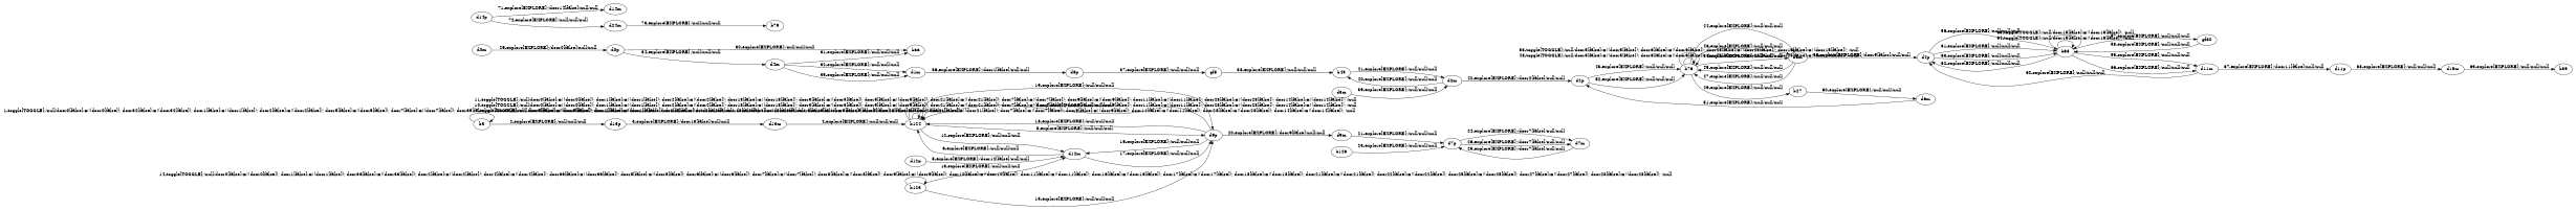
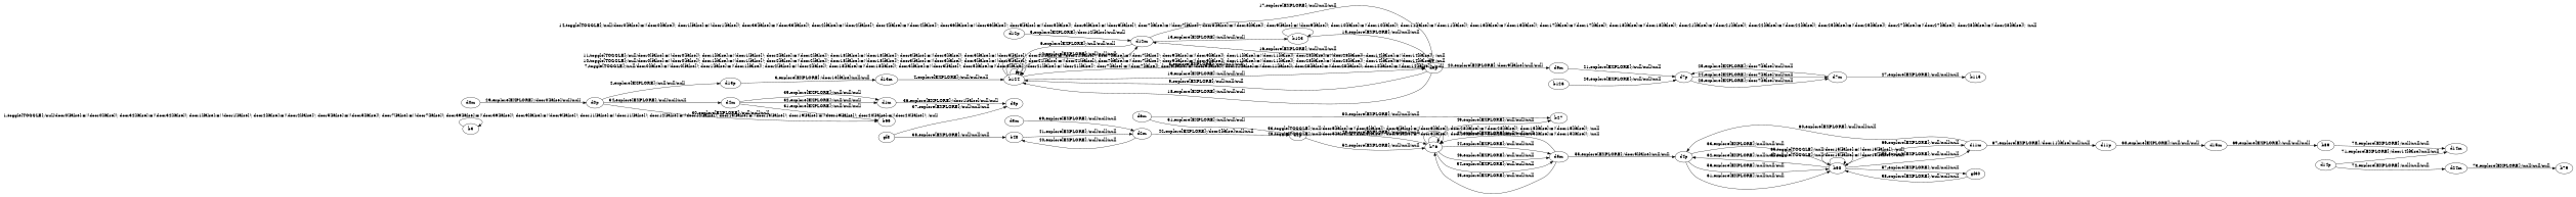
  digraph {
    rankdir=LR
    b3
    d13p
    d13m
    b124
    d12p
    d12m
    d9p
    b123
    d9m
    d7p
    d7m
    b126
+   b115
    d0m
    d0p
    b66
    d4m
    d1m
    n19 [label=d8p]
    gf8
    b48
    d3m
    d2m
    d2p
    n25 [label=b76]
    d5m
    b27
    n28 [label=d4p]
    d6m
    b68
    n31 [label=gf30]
    d11m
    d11p
    d15m
    b89
    d14m
    d14p
    d24m
    n39 [label=b79]
    b3 -> b3 [label="1-toggle[TOGGLE];/null/door0[false]:=!(door0[false]); door32[false]:=!(door32[false]); door1[false]:=!(door1[false]); door2[false]:=!(door2[false]); door5[false]:=!(door5[false]); door7[false]:=!(door7[false]); door39[false]:=!(door39[false]); door9[false]:=!(door9[false]); door11[false]:=!(door11[false]); door12[false]:=!(door12[false]); door13[false]:=!(door13[false]); door19[false]:=!(door19[false]); door20[false]:=!(door20[false]); /null"]
-   b3 -> d13p [label="2-explore[EXPLORE];/null/null/null"]
+   d0p -> d13p [label="2-explore[EXPLORE];/null/null/null"]
    d13p -> d13m [label="3-explore[EXPLORE];/door13[false]/null/null"]
    d13m -> b124 [label="4-explore[EXPLORE];/null/null/null"]
    b124 -> b124 [label="7-toggle[TOGGLE];/null/door0[false]:=!(door0[false]); door1[false]:=!(door1[false]); door2[false]:=!(door2[false]); door18[false]:=!(door18[false]); door3[false]:=!(door3[false]); door5[false]:=!(door5[false]); door21[false]:=!(door21[false]); door7[false]:=!(door7[false]); door9[false]:=!(door9[false]); door11[false]:=!(door11[false]); door28[false]:=!(door28[false]); door14[false]:=!(door14[false]); /null"]
    b124 -> b124 [label="10-toggle[TOGGLE];/null/door0[false]:=!(door0[false]); door1[false]:=!(door1[false]); door2[false]:=!(door2[false]); door18[false]:=!(door18[false]); door3[false]:=!(door3[false]); door5[false]:=!(door5[false]); door21[false]:=!(door21[false]); door7[false]:=!(door7[false]); door9[false]:=!(door9[false]); door11[false]:=!(door11[false]); door28[false]:=!(door28[false]); door14[false]:=!(door14[false]); /null"]
    b124 -> b124 [label="11-toggle[TOGGLE];/null/door0[false]:=!(door0[false]); door1[false]:=!(door1[false]); door2[false]:=!(door2[false]); door18[false]:=!(door18[false]); door3[false]:=!(door3[false]); door5[false]:=!(door5[false]); door21[false]:=!(door21[false]); door7[false]:=!(door7[false]); door9[false]:=!(door9[false]); door11[false]:=!(door11[false]); door28[false]:=!(door28[false]); door14[false]:=!(door14[false]); /null"]
    b124 -> d12m [label="12-explore[EXPLORE];/null/null/null"]
    b124 -> d9p [label="8-explore[EXPLORE];/null/null/null"]
    b124 -> d9p [label="19-explore[EXPLORE];/null/null/null"]
    d12p -> d12m [label="5-explore[EXPLORE];/door12[false]/null/null"]
    d12m -> b124 [label="6-explore[EXPLORE];/null/null/null"]
    d12m -> d9p [label="17-explore[EXPLORE];/null/null/null"]
-   b123 -> d12m [label="13-explore[EXPLORE];/null/null/null"]
+   d12m -> b123 [label="13-explore[EXPLORE];/null/null/null"]
    d9p -> b124 [label="9-explore[EXPLORE];/null/null/null"]
    d9p -> b124 [label="18-explore[EXPLORE];/null/null/null"]
    d9p -> d12m [label="16-explore[EXPLORE];/null/null/null"]
    d9p -> d9m [label="20-explore[EXPLORE];/door9[false]/null/null"]
    b123 -> d9p [label="15-explore[EXPLORE];/null/null/null"]
    b123 -> b123 [label="14-toggle[TOGGLE];/null/door0[false]:=!(door0[false]); door1[false]:=!(door1[false]); door33[false]:=!(door33[false]); door2[false]:=!(door2[false]); door4[false]:=!(door4[false]); door36[false]:=!(door36[false]); door5[false]:=!(door5[false]); door6[false]:=!(door6[false]); door7[false]:=!(door7[false]); door8[false]:=!(door8[false]); door9[false]:=!(door9[false]); door10[false]:=!(door10[false]); door11[false]:=!(door11[false]); door16[false]:=!(door16[false]); door17[false]:=!(door17[false]); door18[false]:=!(door18[false]); door21[false]:=!(door21[false]); door22[false]:=!(door22[false]); door25[false]:=!(door25[false]); door27[false]:=!(door27[false]); door28[false]:=!(door28[false]); /null"]
    d9m -> d7p [label="21-explore[EXPLORE];/null/null/null"]
    d7p -> d7m [label="24-explore[EXPLORE];/door7[false]/null/null"]
    d7p -> d7m [label="26-explore[EXPLORE];/door7[false]/null/null"]
    d7m -> d7p [label="25-explore[EXPLORE];/door7[false]/null/null"]
+   d7m -> b115 [label="27-explore[EXPLORE];/null/null/null"]
    b126 -> d7p [label="23-explore[EXPLORE];/null/null/null"]
    d0m -> d0p [label="29-explore[EXPLORE];/door0[false]/null/null"]
    d0p -> b66 [label="30-explore[EXPLORE];/null/null/null"]
    d0p -> d4m [label="34-explore[EXPLORE];/null/null/null"]
    d4m -> b66 [label="31-explore[EXPLORE];/null/null/null"]
    d4m -> d1m [label="32-explore[EXPLORE];/null/null/null"]
    d4m -> d1m [label="35-explore[EXPLORE];/null/null/null"]
    d1m -> n19 [label="36-explore[EXPLORE];/door1[false]/null/null"]
-   n19 -> gf8 [label="37-explore[EXPLORE];/null/null/null"]
+   gf8 -> n19 [label="37-explore[EXPLORE];/null/null/null"]
    gf8 -> b48 [label="38-explore[EXPLORE];/null/null/null"]
    b48 -> d2m [label="41-explore[EXPLORE];/null/null/null"]
    d3m -> d2m [label="39-explore[EXPLORE];/null/null/null"]
    d2m -> b48 [label="40-explore[EXPLORE];/null/null/null"]
    d2m -> d2p [label="42-explore[EXPLORE];/door2[false]/null/null"]
    d2p -> n25 [label="43-explore[EXPLORE];/null/null/null"]
    d2p -> n25 [label="52-explore[EXPLORE];/null/null/null"]
    n25 -> n25 [label="48-toggle[TOGGLE];/null/door5[false]:=!(door5[false]); door6[false]:=!(door6[false]); door28[false]:=!(door28[false]); door15[false]:=!(door15[false]); /null"]
    n25 -> n25 [label="53-toggle[TOGGLE];/null/door5[false]:=!(door5[false]); door6[false]:=!(door6[false]); door28[false]:=!(door28[false]); door15[false]:=!(door15[false]); /null"]
    n25 -> d5m [label="44-explore[EXPLORE];/null/null/null"]
    n25 -> d5m [label="46-explore[EXPLORE];/null/null/null"]
    n25 -> d5m [label="54-explore[EXPLORE];/null/null/null"]
    n25 -> b27 [label="49-explore[EXPLORE];/null/null/null"]
    d5m -> n25 [label="45-explore[EXPLORE];/null/null/null"]
    d5m -> n25 [label="47-explore[EXPLORE];/null/null/null"]
    d5m -> n28 [label="55-explore[EXPLORE];/door5[false]/null/null"]
-   b27 -> d6m [label="50-explore[EXPLORE];/null/null/null"]
+   d6m -> b27 [label="50-explore[EXPLORE];/null/null/null"]
    n28 -> b68 [label="56-explore[EXPLORE];/null/null/null"]
    n28 -> b68 [label="61-explore[EXPLORE];/null/null/null"]
    n28 -> b68 [label="63-explore[EXPLORE];/null/null/null"]
    d6m -> d2p [label="51-explore[EXPLORE];/null/null/null"]
    b68 -> n28 [label="62-explore[EXPLORE];/null/null/null"]
    b68 -> b68 [label="64-toggle[TOGGLE];/null/door15[false]:=!(door15[false]); /null"]
    b68 -> b68 [label="65-toggle[TOGGLE];/null/door15[false]:=!(door15[false]); /null"]
    b68 -> n31 [label="57-explore[EXPLORE];/null/null/null"]
    b68 -> d11m [label="59-explore[EXPLORE];/null/null/null"]
    b68 -> d11m [label="66-explore[EXPLORE];/null/null/null"]
    n31 -> b68 [label="58-explore[EXPLORE];/null/null/null"]
    d11m -> n28 [label="60-explore[EXPLORE];/null/null/null"]
    d11m -> d11p [label="67-explore[EXPLORE];/door11[false]/null/null"]
    d11p -> d15m [label="68-explore[EXPLORE];/null/null/null"]
    d15m -> b89 [label="69-explore[EXPLORE];/null/null/null"]
+   b89 -> d14m [label="70-explore[EXPLORE];/null/null/null"]
    d14p -> d14m [label="71-explore[EXPLORE];/door14[false]/null/null"]
    d14p -> d24m [label="72-explore[EXPLORE];/null/null/null"]
    d24m -> n39 [label="73-explore[EXPLORE];/null/null/null"]
  }
